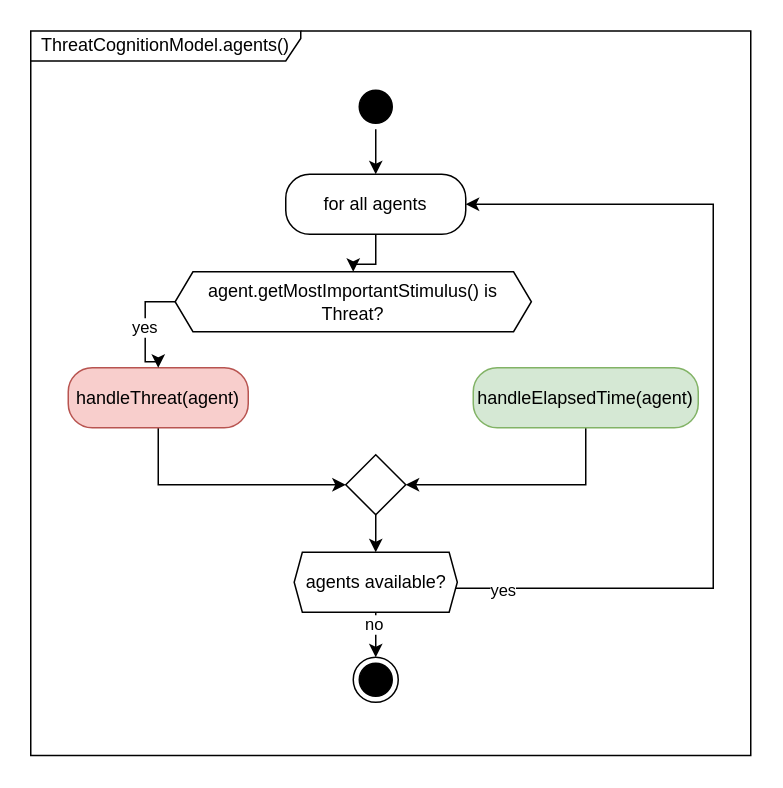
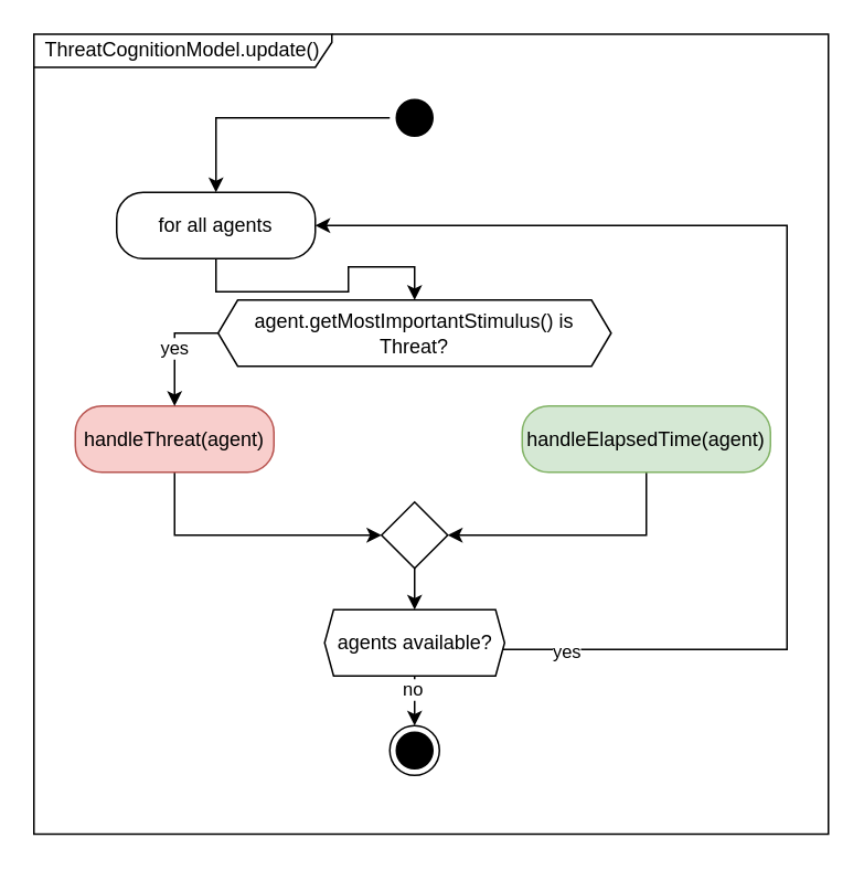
  <mxCell id="0" />
  <mxCell id="1" parent="0" />
- <mxCell id="2" value="ThreatCognitionModel.agents()" style="shape=umlFrame;whiteSpace=wrap;html=1;strokeColor=#000000;width=180;height=20;shadow=0;" parent="1" vertex="1"><mxGeometry x="20" y="20" width="480" height="483" as="geometry" /></mxCell>
+ <mxCell id="2" value="ThreatCognitionModel.update()" style="shape=umlFrame;whiteSpace=wrap;html=1;strokeColor=#000000;width=180;height=20;shadow=0;" parent="1" vertex="1"><mxGeometry x="20" y="20" width="480" height="483" as="geometry" /></mxCell>
  <mxCell id="3" style="edgeStyle=orthogonalEdgeStyle;rounded=0;orthogonalLoop=1;jettySize=auto;html=1;" parent="1" source="4" target="6" edge="1"><mxGeometry relative="1" as="geometry" /></mxCell>
  <mxCell id="4" value="" style="ellipse;html=1;shape=startState;fillColor=#000000;strokeColor=#000000;labelBorderColor=none;shadow=0;flipV=1;" parent="1" vertex="1"><mxGeometry x="235" y="55.5" width="30" height="30" as="geometry" /></mxCell>
  <mxCell id="5" style="edgeStyle=orthogonalEdgeStyle;rounded=0;orthogonalLoop=1;jettySize=auto;html=1;entryX=0.5;entryY=0;entryDx=0;entryDy=0;" parent="1" source="6" target="11" edge="1"><mxGeometry relative="1" as="geometry" /></mxCell>
- <mxCell id="6" value="for all agents" style="rounded=1;whiteSpace=wrap;html=1;arcSize=40;labelBorderColor=none;shadow=0;flipV=1;" parent="1" vertex="1"><mxGeometry x="190" y="115.5" width="120" height="40" as="geometry" /></mxCell>
+ <mxCell id="6" value="for all agents" style="rounded=1;whiteSpace=wrap;html=1;arcSize=40;labelBorderColor=none;shadow=0;flipV=1;" parent="1" vertex="1"><mxGeometry x="70" y="115.5" width="120" height="40" as="geometry" /></mxCell>
  <mxCell id="7" value="" style="ellipse;html=1;shape=endState;fillColor=#000000;strokeColor=#000000;labelBorderColor=none;shadow=0;flipV=1;" parent="1" vertex="1"><mxGeometry x="235" y="437.5" width="30" height="30" as="geometry" /></mxCell>
  <mxCell id="8" value="" style="rhombus;whiteSpace=wrap;html=1;shadow=0;flipV=1;" parent="1" vertex="1"><mxGeometry x="230" y="302.5" width="40" height="40" as="geometry" /></mxCell>
  <mxCell id="9" style="edgeStyle=orthogonalEdgeStyle;rounded=0;orthogonalLoop=1;jettySize=auto;html=1;entryX=0;entryY=0.5;entryDx=0;entryDy=0;labelBorderColor=none;shadow=0;exitX=0.5;exitY=1;exitDx=0;exitDy=0;" parent="1" source="18" target="8" edge="1"><mxGeometry relative="1" as="geometry"><mxPoint x="350" y="503.5" as="targetPoint" /></mxGeometry></mxCell>
  <mxCell id="10" style="edgeStyle=orthogonalEdgeStyle;rounded=0;orthogonalLoop=1;jettySize=auto;html=1;entryX=1;entryY=0.5;entryDx=0;entryDy=0;labelBorderColor=none;exitX=0.5;exitY=1;exitDx=0;exitDy=0;shadow=0;" parent="1" source="20" target="8" edge="1"><mxGeometry relative="1" as="geometry"><mxPoint x="430" y="503.5" as="targetPoint" /></mxGeometry></mxCell>
- <mxCell id="11" value="&lt;span&gt;agent.getMostImportantStimulus() is&lt;br&gt;Threat?&lt;/span&gt;" style="shape=hexagon;html=1;whiteSpace=wrap;perimeter=hexagonPerimeter;rounded=0;shadow=0;size=0.05;flipV=1;" parent="1" vertex="1"><mxGeometry x="116.25" y="180.5" width="237.5" height="40" as="geometry" /></mxCell>
+ <mxCell id="11" value="&lt;span&gt;agent.getMostImportantStimulus() is&lt;br&gt;Threat?&lt;/span&gt;" style="shape=hexagon;html=1;whiteSpace=wrap;perimeter=hexagonPerimeter;rounded=0;shadow=0;size=0.05;flipV=1;" parent="1" vertex="1"><mxGeometry x="131.25" y="180.5" width="237.5" height="40" as="geometry" /></mxCell>
  <mxCell id="12" style="edgeStyle=orthogonalEdgeStyle;rounded=0;orthogonalLoop=1;jettySize=auto;html=1;shadow=0;entryX=1;entryY=0.5;entryDx=0;entryDy=0;" parent="1" source="16" target="6" edge="1"><mxGeometry relative="1" as="geometry"><Array as="points"><mxPoint x="475" y="391.5" /><mxPoint x="475" y="135.5" /></Array></mxGeometry></mxCell>
  <mxCell id="13" value="yes" style="edgeLabel;html=1;align=center;verticalAlign=middle;resizable=0;points=[];" parent="12" vertex="1" connectable="0"><mxGeometry x="-0.88" y="-1" relative="1" as="geometry"><mxPoint as="offset" /></mxGeometry></mxCell>
  <mxCell id="14" style="edgeStyle=orthogonalEdgeStyle;rounded=0;orthogonalLoop=1;jettySize=auto;html=1;entryX=0.5;entryY=0;entryDx=0;entryDy=0;" parent="1" source="16" target="7" edge="1"><mxGeometry relative="1" as="geometry" /></mxCell>
  <mxCell id="15" value="no" style="edgeLabel;html=1;align=center;verticalAlign=middle;resizable=0;points=[];" parent="14" vertex="1" connectable="0"><mxGeometry x="0.334" y="6" relative="1" as="geometry"><mxPoint x="-8" y="-5" as="offset" /></mxGeometry></mxCell>
  <mxCell id="16" value="agents available?" style="shape=hexagon;html=1;whiteSpace=wrap;perimeter=hexagonPerimeter;rounded=0;shadow=0;size=0.05;flipV=1;" parent="1" vertex="1"><mxGeometry x="195.62" y="367.5" width="108.75" height="40" as="geometry" /></mxCell>
  <mxCell id="17" style="edgeStyle=orthogonalEdgeStyle;rounded=0;orthogonalLoop=1;jettySize=auto;html=1;entryX=0.5;entryY=0;entryDx=0;entryDy=0;shadow=0;" parent="1" source="8" target="16" edge="1"><mxGeometry relative="1" as="geometry" /></mxCell>
  <mxCell id="18" value="handleThreat(agent)" style="rounded=1;whiteSpace=wrap;html=1;arcSize=40;labelBorderColor=none;shadow=0;fillColor=#f8cecc;strokeColor=#b85450;" parent="1" vertex="1"><mxGeometry x="45" y="244.5" width="120" height="40" as="geometry" /></mxCell>
  <mxCell id="19" value="yes" style="edgeStyle=orthogonalEdgeStyle;rounded=0;orthogonalLoop=1;jettySize=auto;html=1;shadow=0;exitX=0;exitY=0.5;exitDx=0;exitDy=0;" parent="1" source="11" target="18" edge="1"><mxGeometry x="-0.253" y="9" relative="1" as="geometry"><mxPoint x="-9" y="10" as="offset" /></mxGeometry></mxCell>
  <mxCell id="20" value="handleElapsedTime(agent)" style="rounded=1;whiteSpace=wrap;html=1;arcSize=40;labelBorderColor=none;shadow=0;fillColor=#d5e8d4;strokeColor=#82b366;" parent="1" vertex="1"><mxGeometry x="315" y="244.5" width="150" height="40" as="geometry" /></mxCell>
